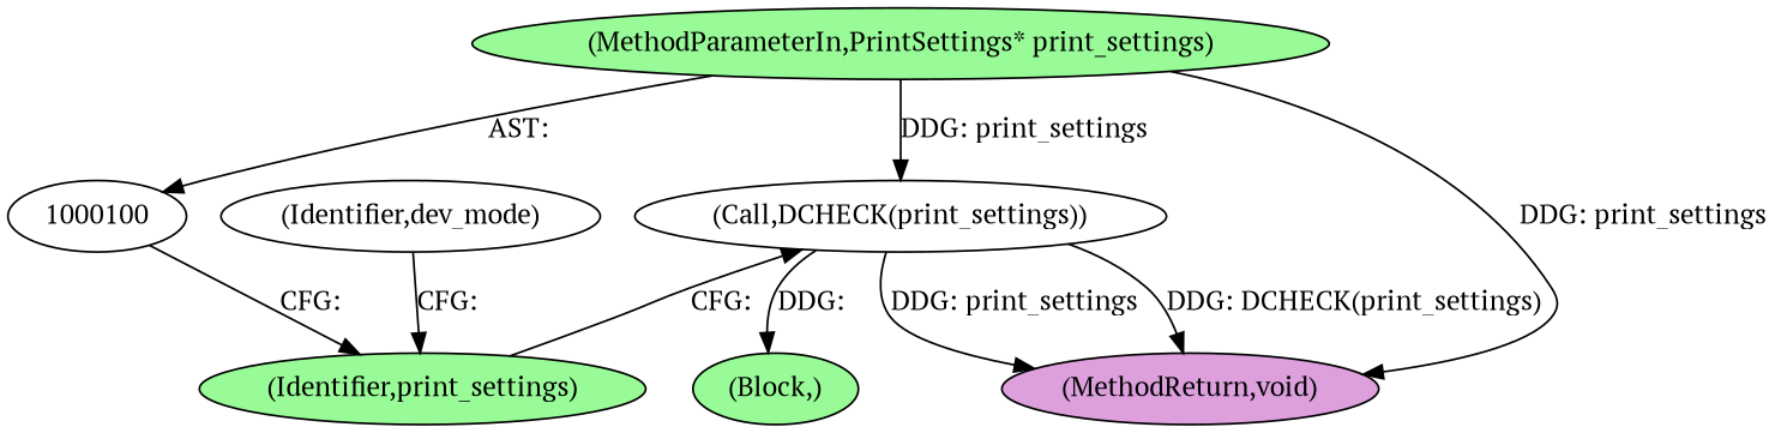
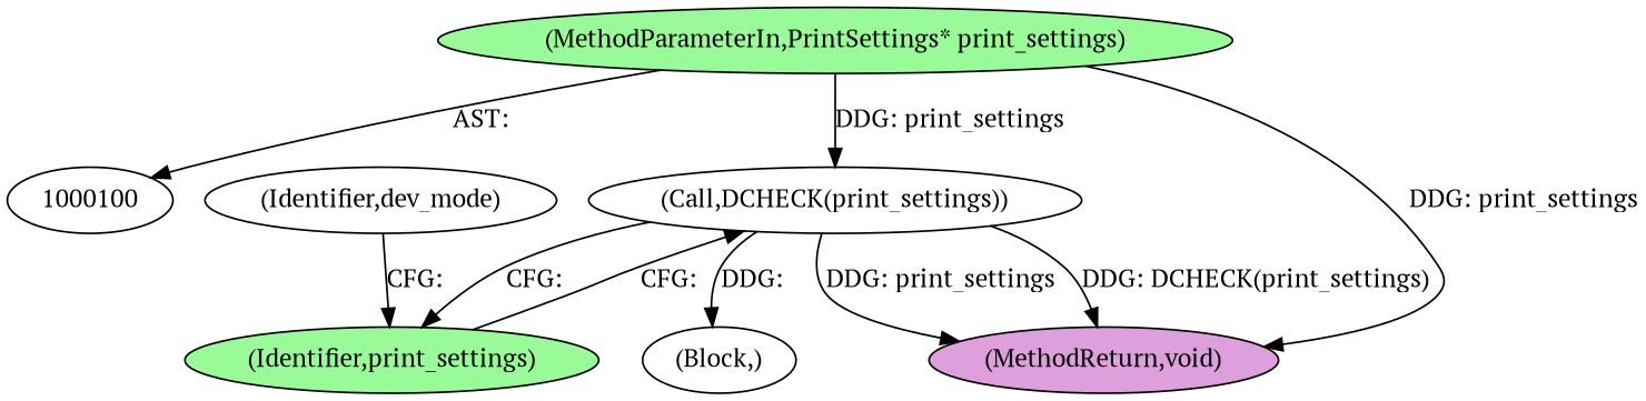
  digraph {
    fontname="PT Serif"
    node [fillcolor=white fontname="PT Serif" style=filled]
    edge [fontname="PT Serif"]
    n1 [label="(Call,DCHECK(print_settings))"]
-   n2 [fillcolor=palegreen label="(Block,)"]
+   n2 [label="(Block,)"]
    n3 [fillcolor=plum label="(MethodReturn,void)"]
    n4 [fillcolor=palegreen label="(Identifier,print_settings)"]
    n5 [fillcolor=palegreen label="(MethodParameterIn,PrintSettings* print_settings)"]
    1000100
    n7 [label="(Identifier,dev_mode)"]
    n1 -> n2 [label="DDG: "]
    n1 -> n3 [label="DDG: DCHECK(print_settings)"]
    n1 -> n3 [label="DDG: print_settings"]
-   1000100 -> n4 [label="CFG: "]
+   n1 -> n4 [label="CFG: "]
    n4 -> n1 [label="CFG: "]
    n5 -> n1 [label="DDG: print_settings"]
    n5 -> n3 [label="DDG: print_settings"]
    n5 -> 1000100 [label="AST: "]
    n7 -> n4 [label="CFG: "]
  }
